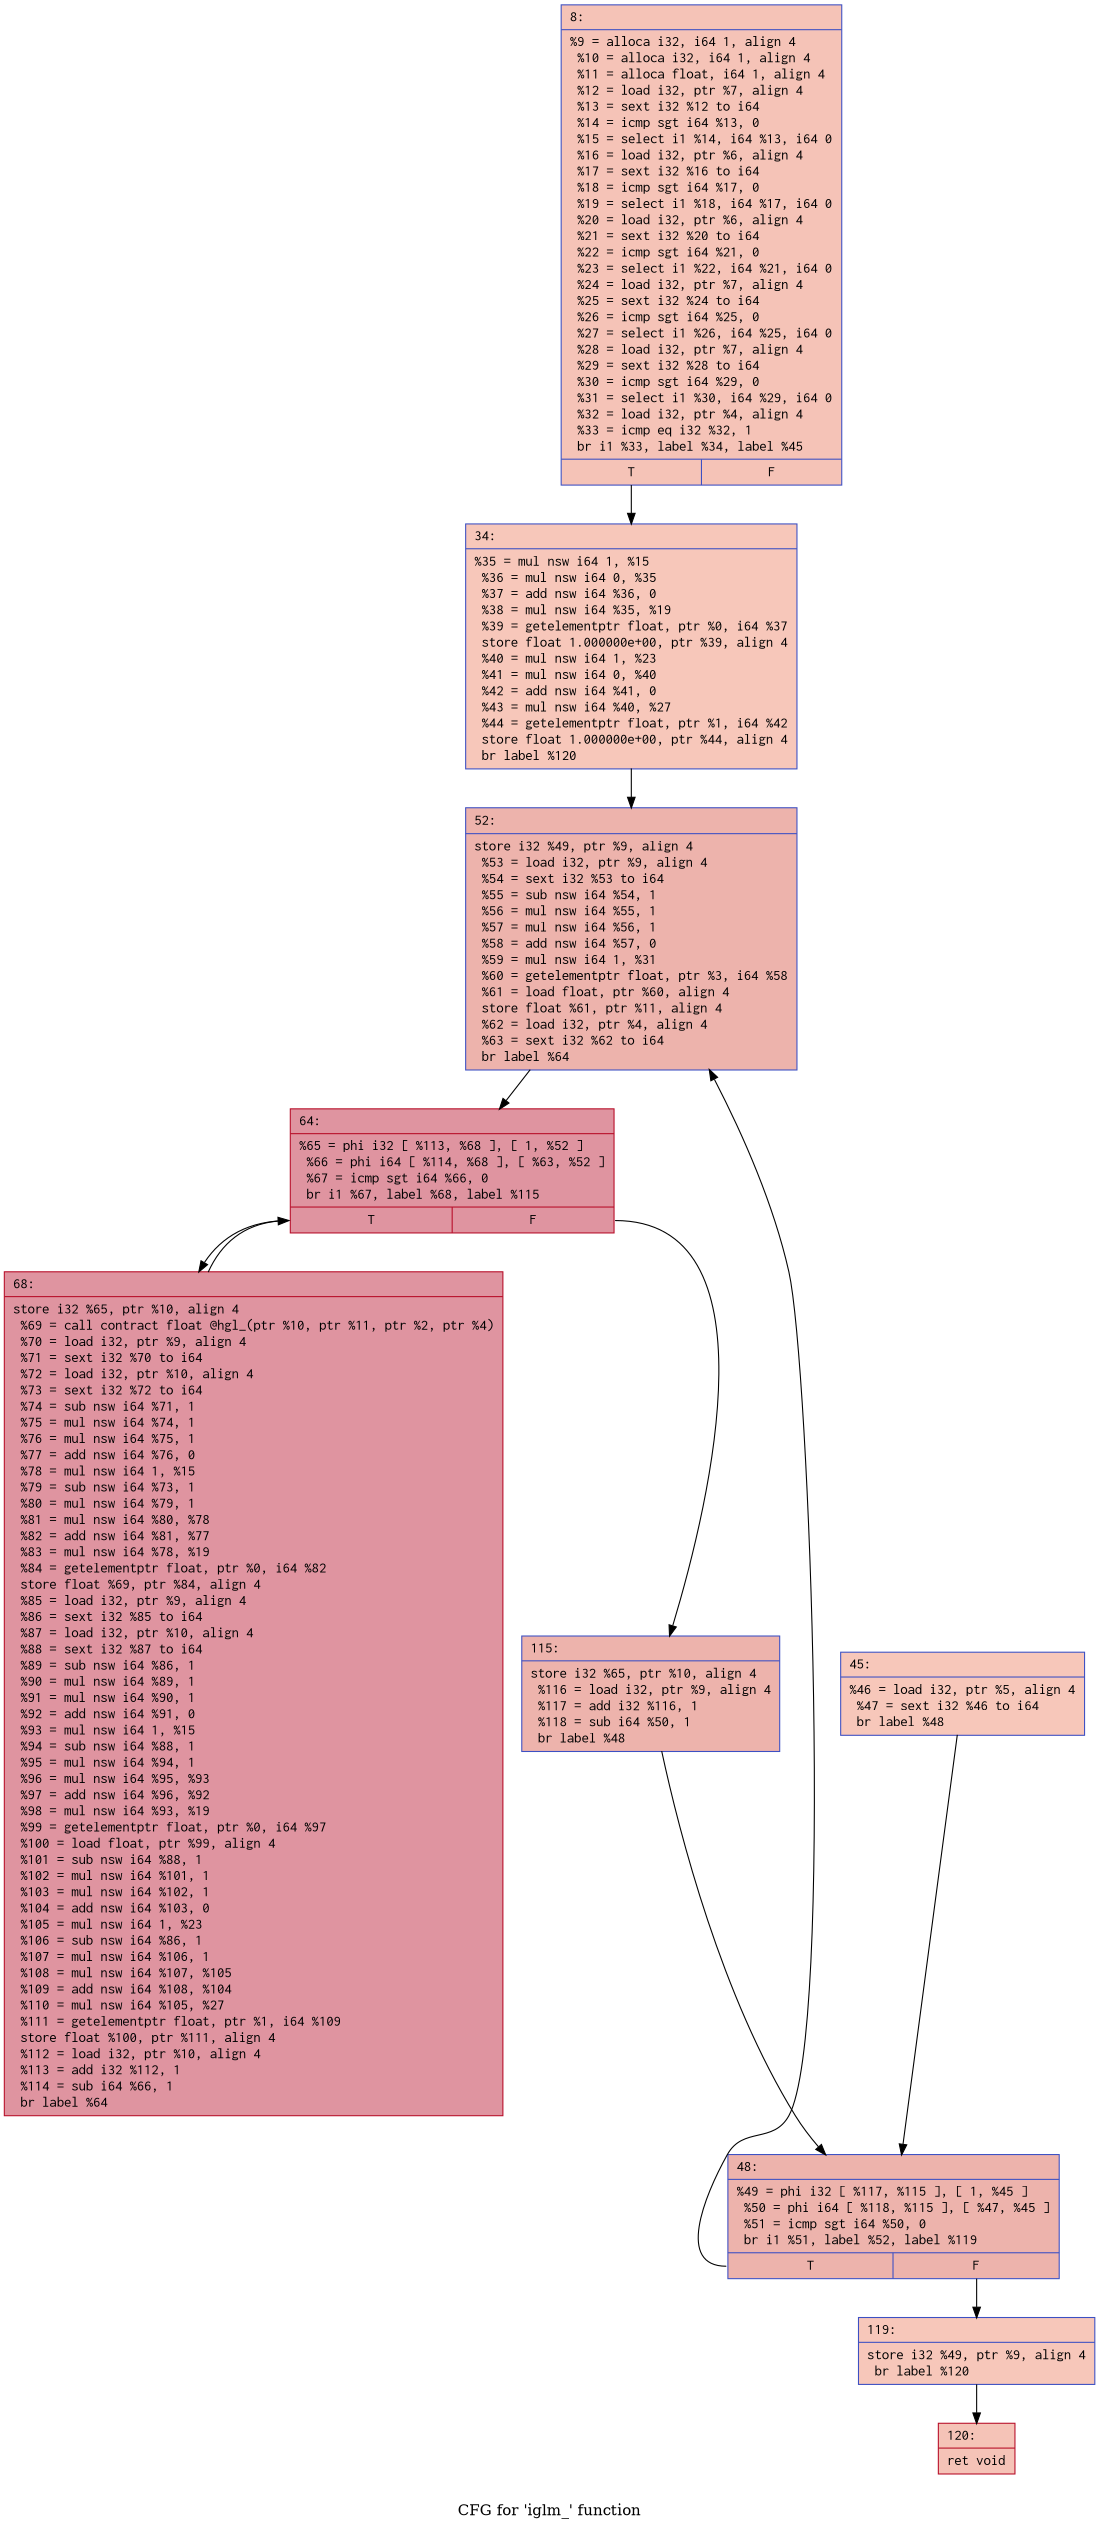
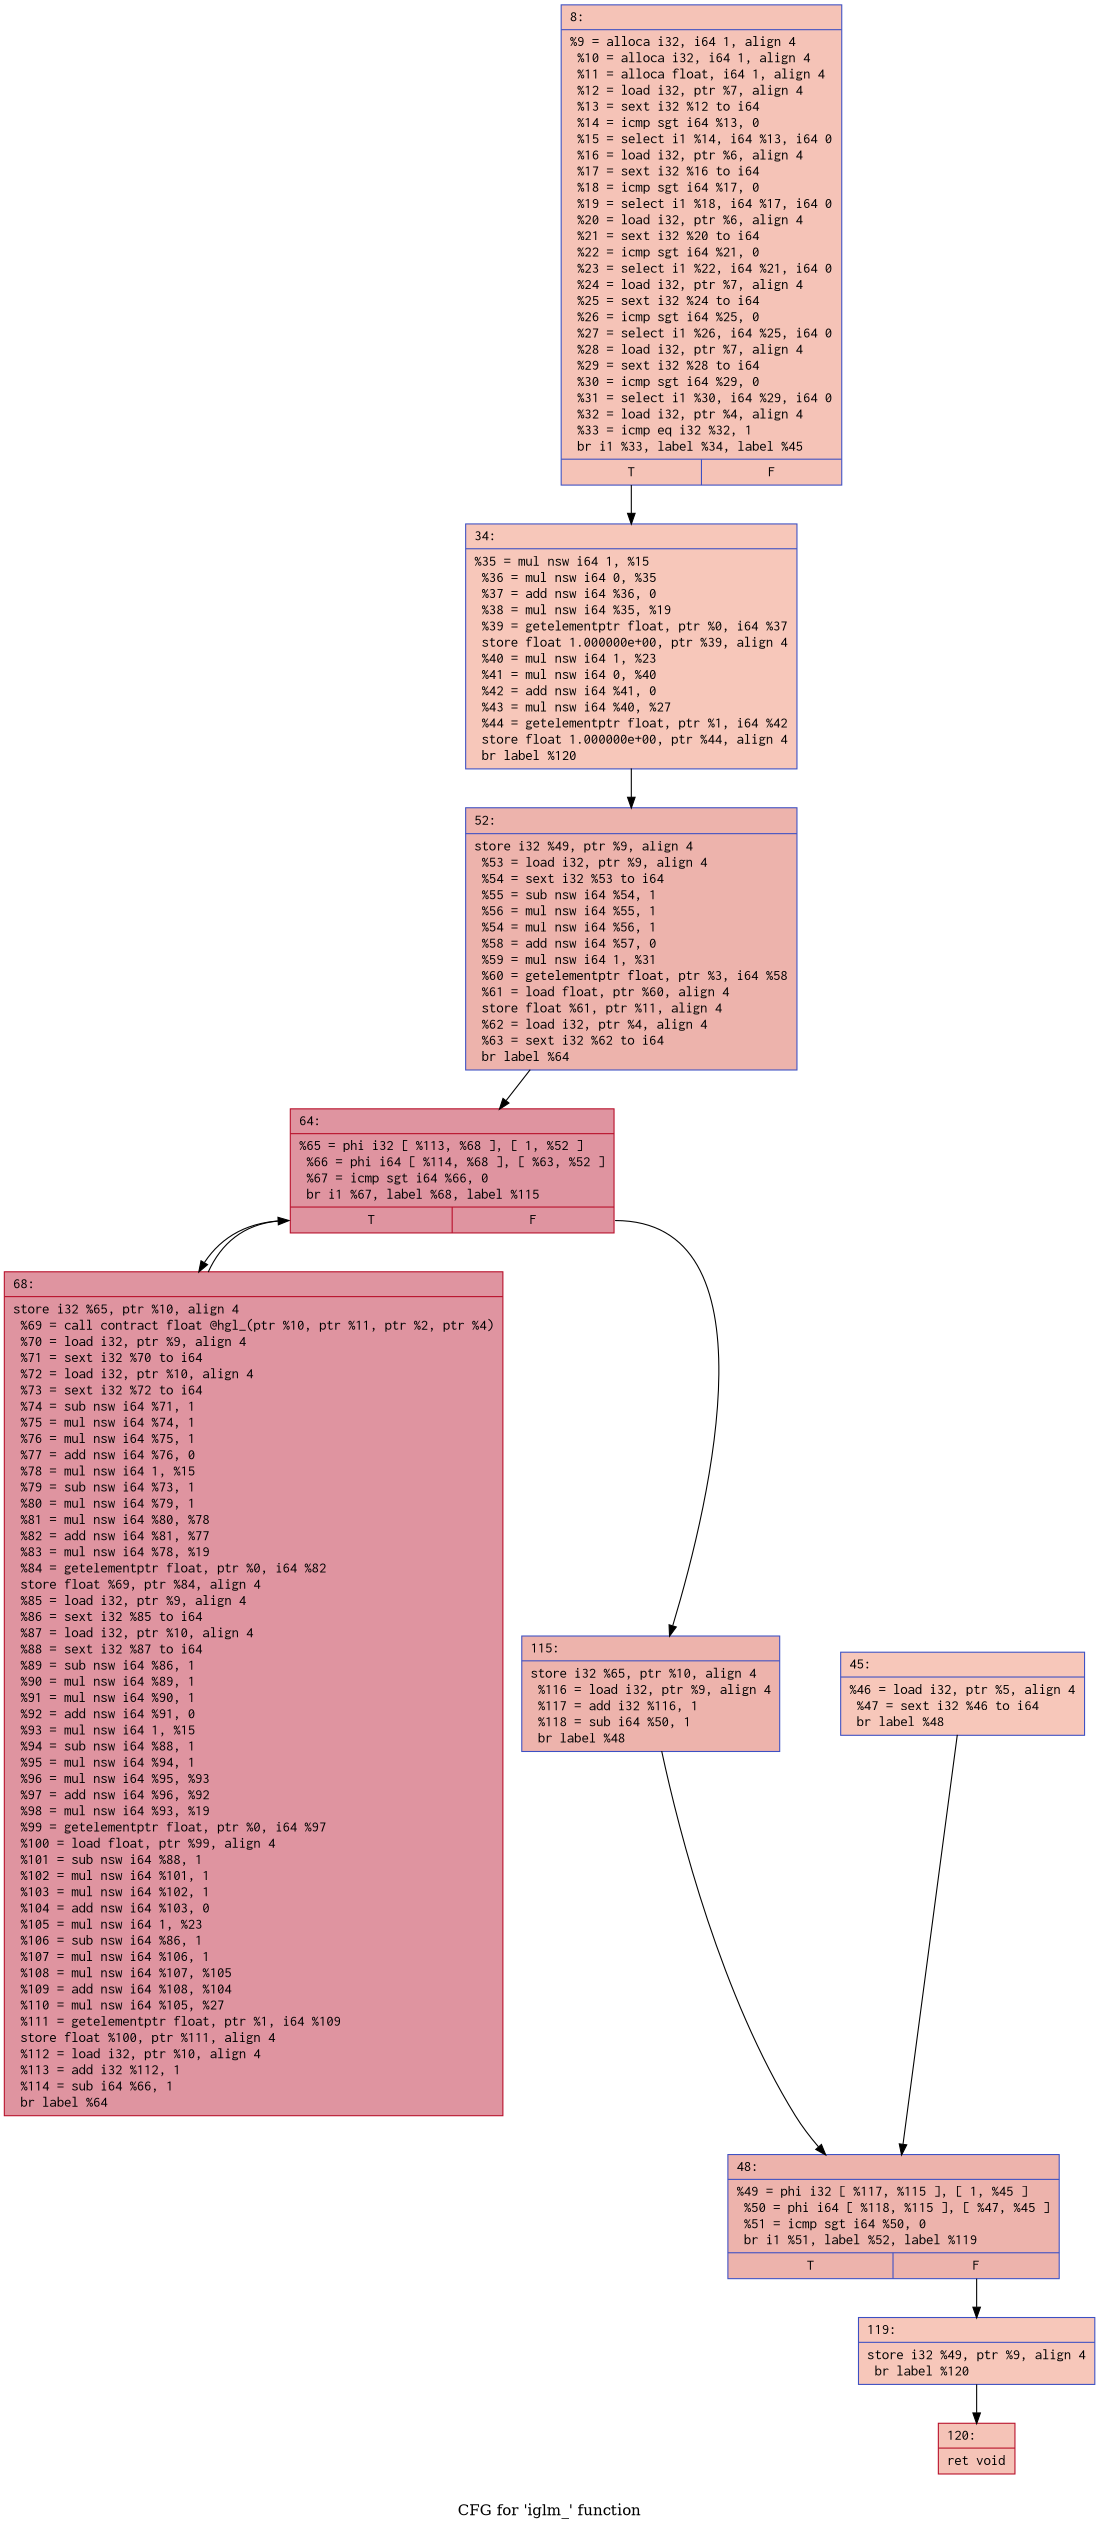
  digraph {
    label="CFG for 'iglm_' function"
    node [color="#3d50c3ff" fillcolor="#ec7f6370" fontname=Courier shape=record style=filled]
    n1 [fillcolor="#e8765c70" label="{8:\l|  %9 = alloca i32, i64 1, align 4\l  %10 = alloca i32, i64 1, align 4\l  %11 = alloca float, i64 1, align 4\l  %12 = load i32, ptr %7, align 4\l  %13 = sext i32 %12 to i64\l  %14 = icmp sgt i64 %13, 0\l  %15 = select i1 %14, i64 %13, i64 0\l  %16 = load i32, ptr %6, align 4\l  %17 = sext i32 %16 to i64\l  %18 = icmp sgt i64 %17, 0\l  %19 = select i1 %18, i64 %17, i64 0\l  %20 = load i32, ptr %6, align 4\l  %21 = sext i32 %20 to i64\l  %22 = icmp sgt i64 %21, 0\l  %23 = select i1 %22, i64 %21, i64 0\l  %24 = load i32, ptr %7, align 4\l  %25 = sext i32 %24 to i64\l  %26 = icmp sgt i64 %25, 0\l  %27 = select i1 %26, i64 %25, i64 0\l  %28 = load i32, ptr %7, align 4\l  %29 = sext i32 %28 to i64\l  %30 = icmp sgt i64 %29, 0\l  %31 = select i1 %30, i64 %29, i64 0\l  %32 = load i32, ptr %4, align 4\l  %33 = icmp eq i32 %32, 1\l  br i1 %33, label %34, label %45\l|{<s0>T|<s1>F}}"]
    n2 [label="{34:\l|  %35 = mul nsw i64 1, %15\l  %36 = mul nsw i64 0, %35\l  %37 = add nsw i64 %36, 0\l  %38 = mul nsw i64 %35, %19\l  %39 = getelementptr float, ptr %0, i64 %37\l  store float 1.000000e+00, ptr %39, align 4\l  %40 = mul nsw i64 1, %23\l  %41 = mul nsw i64 0, %40\l  %42 = add nsw i64 %41, 0\l  %43 = mul nsw i64 %40, %27\l  %44 = getelementptr float, ptr %1, i64 %42\l  store float 1.000000e+00, ptr %44, align 4\l  br label %120\l}"]
-   n3 [fillcolor="#d6524470" label="{52:\l|  store i32 %49, ptr %9, align 4\l  %53 = load i32, ptr %9, align 4\l  %54 = sext i32 %53 to i64\l  %55 = sub nsw i64 %54, 1\l  %56 = mul nsw i64 %55, 1\l  %57 = mul nsw i64 %56, 1\l  %58 = add nsw i64 %57, 0\l  %59 = mul nsw i64 1, %31\l  %60 = getelementptr float, ptr %3, i64 %58\l  %61 = load float, ptr %60, align 4\l  store float %61, ptr %11, align 4\l  %62 = load i32, ptr %4, align 4\l  %63 = sext i32 %62 to i64\l  br label %64\l}"]
+   n3 [fillcolor="#d6524470" label="{52:\l|  store i32 %49, ptr %9, align 4\l  %53 = load i32, ptr %9, align 4\l  %54 = sext i32 %53 to i64\l  %55 = sub nsw i64 %54, 1\l  %56 = mul nsw i64 %55, 1\l  %54 = mul nsw i64 %56, 1\l  %58 = add nsw i64 %57, 0\l  %59 = mul nsw i64 1, %31\l  %60 = getelementptr float, ptr %3, i64 %58\l  %61 = load float, ptr %60, align 4\l  store float %61, ptr %11, align 4\l  %62 = load i32, ptr %4, align 4\l  %63 = sext i32 %62 to i64\l  br label %64\l}"]
    n4 [label="{45:\l|  %46 = load i32, ptr %5, align 4\l  %47 = sext i32 %46 to i64\l  br label %48\l}"]
    n5 [fillcolor="#d6524470" label="{48:\l|  %49 = phi i32 [ %117, %115 ], [ 1, %45 ]\l  %50 = phi i64 [ %118, %115 ], [ %47, %45 ]\l  %51 = icmp sgt i64 %50, 0\l  br i1 %51, label %52, label %119\l|{<s0>T|<s1>F}}"]
    n6 [color="#b70d28ff" fillcolor="#e8765c70" label="{120:\l|  ret void\l}"]
    n7 [label="{119:\l|  store i32 %49, ptr %9, align 4\l  br label %120\l}"]
    n8 [color="#b70d28ff" fillcolor="#b70d2870" label="{64:\l|  %65 = phi i32 [ %113, %68 ], [ 1, %52 ]\l  %66 = phi i64 [ %114, %68 ], [ %63, %52 ]\l  %67 = icmp sgt i64 %66, 0\l  br i1 %67, label %68, label %115\l|{<s0>T|<s1>F}}"]
    n9 [color="#b70d28ff" fillcolor="#b70d2870" label="{68:\l|  store i32 %65, ptr %10, align 4\l  %69 = call contract float @hgl_(ptr %10, ptr %11, ptr %2, ptr %4)\l  %70 = load i32, ptr %9, align 4\l  %71 = sext i32 %70 to i64\l  %72 = load i32, ptr %10, align 4\l  %73 = sext i32 %72 to i64\l  %74 = sub nsw i64 %71, 1\l  %75 = mul nsw i64 %74, 1\l  %76 = mul nsw i64 %75, 1\l  %77 = add nsw i64 %76, 0\l  %78 = mul nsw i64 1, %15\l  %79 = sub nsw i64 %73, 1\l  %80 = mul nsw i64 %79, 1\l  %81 = mul nsw i64 %80, %78\l  %82 = add nsw i64 %81, %77\l  %83 = mul nsw i64 %78, %19\l  %84 = getelementptr float, ptr %0, i64 %82\l  store float %69, ptr %84, align 4\l  %85 = load i32, ptr %9, align 4\l  %86 = sext i32 %85 to i64\l  %87 = load i32, ptr %10, align 4\l  %88 = sext i32 %87 to i64\l  %89 = sub nsw i64 %86, 1\l  %90 = mul nsw i64 %89, 1\l  %91 = mul nsw i64 %90, 1\l  %92 = add nsw i64 %91, 0\l  %93 = mul nsw i64 1, %15\l  %94 = sub nsw i64 %88, 1\l  %95 = mul nsw i64 %94, 1\l  %96 = mul nsw i64 %95, %93\l  %97 = add nsw i64 %96, %92\l  %98 = mul nsw i64 %93, %19\l  %99 = getelementptr float, ptr %0, i64 %97\l  %100 = load float, ptr %99, align 4\l  %101 = sub nsw i64 %88, 1\l  %102 = mul nsw i64 %101, 1\l  %103 = mul nsw i64 %102, 1\l  %104 = add nsw i64 %103, 0\l  %105 = mul nsw i64 1, %23\l  %106 = sub nsw i64 %86, 1\l  %107 = mul nsw i64 %106, 1\l  %108 = mul nsw i64 %107, %105\l  %109 = add nsw i64 %108, %104\l  %110 = mul nsw i64 %105, %27\l  %111 = getelementptr float, ptr %1, i64 %109\l  store float %100, ptr %111, align 4\l  %112 = load i32, ptr %10, align 4\l  %113 = add i32 %112, 1\l  %114 = sub i64 %66, 1\l  br label %64\l}"]
    n10 [fillcolor="#d6524470" label="{115:\l|  store i32 %65, ptr %10, align 4\l  %116 = load i32, ptr %9, align 4\l  %117 = add i32 %116, 1\l  %118 = sub i64 %50, 1\l  br label %48\l}"]
    n1 -> n2 [tailport=s0]
    n2 -> n3
    n3 -> n8
    n4 -> n5
-   n5 -> n3 [tailport=s0]
    n5 -> n7 [tailport=s1]
    n7 -> n6
    n8 -> n9 [tailport=s0]
    n8 -> n10 [tailport=s1]
    n9 -> n8
    n10 -> n5
  }
